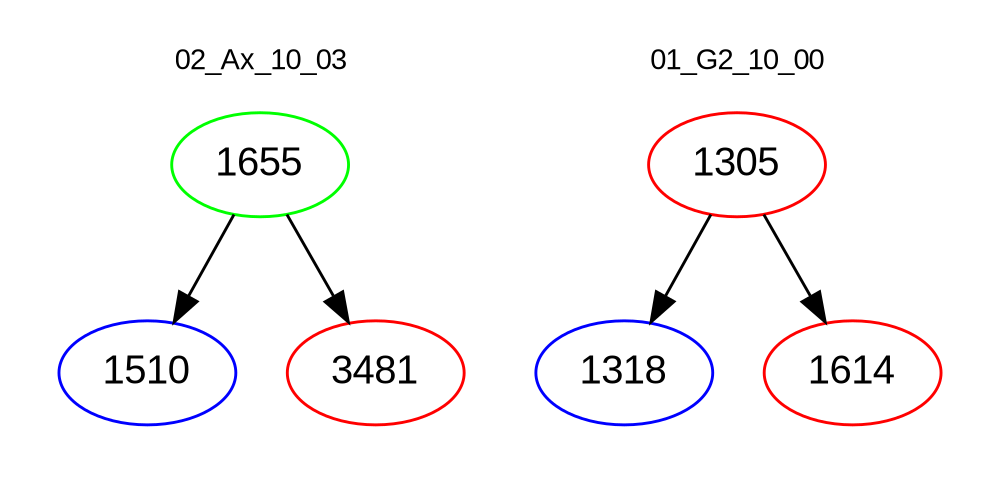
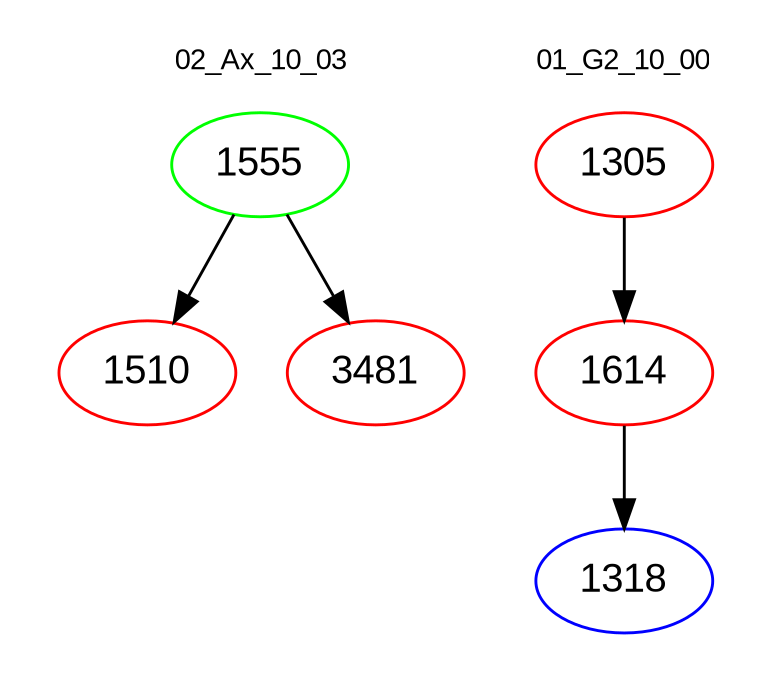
  digraph {
    fontname="Liberation Sans"
    node [color=red fontname="Liberation Sans"]
    edge [color=black fontname="Liberation Sans"]
-   n1 [color=green label=1655]
-   n2 [color=blue label=1510]
+   n1 [color=green label=1555]
+   n2 [label=1510]
    n3 [label=3481]
    n4 [label=1305]
    n5 [color=blue label=1318]
    n6 [label=1614]
    subgraph cluster_1 {
      color=white
      fontsize=10
      label="02_Ax_10_03"
      n1
      n2
      n3
    }
    subgraph cluster_2 {
      color=white
      fontsize=10
      label="01_G2_10_00"
      n4
      n5
      n6
    }
    n1 -> n2
    n1 -> n3
-   n4 -> n5
+   n6 -> n5
    n4 -> n6
  }
